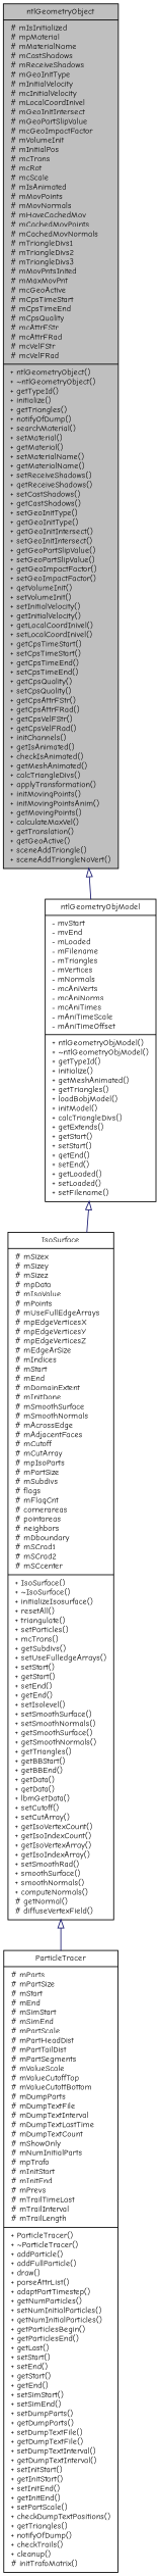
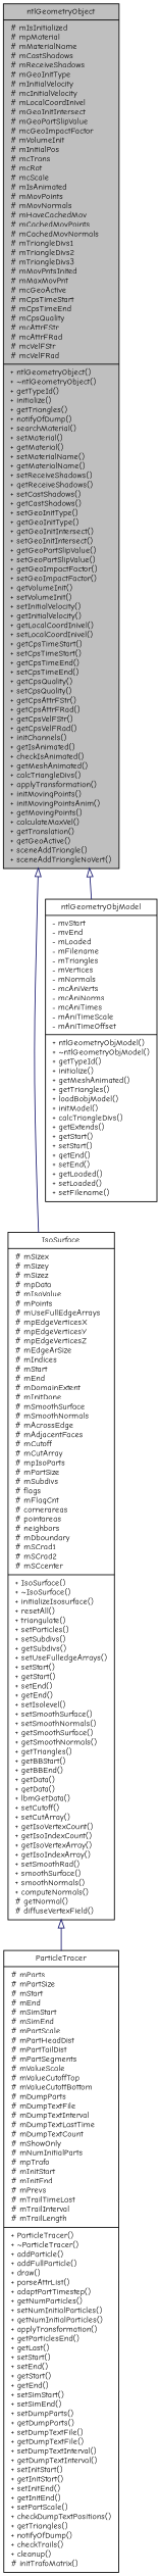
  digraph {
    fontname="Comic Neue"
    node [color=black fillcolor=white fontname="Comic Neue" fontsize=10 shape=record style=filled]
    edge [arrowtail=empty color=midnightblue dir=back fontname="Comic Neue" fontsize=10 labelfontname=Helvetica labelfontsize=10 style=solid]
    n1 [fillcolor=grey75 fontcolor=black height=0.2 label="{ntlGeometryObject\n|# mIsInitialized\l# mpMaterial\l# mMaterialName\l# mCastShadows\l# mReceiveShadows\l# mGeoInitType\l# mInitialVelocity\l# mcInitialVelocity\l# mLocalCoordInivel\l# mGeoInitIntersect\l# mGeoPartSlipValue\l# mcGeoImpactFactor\l# mVolumeInit\l# mInitialPos\l# mcTrans\l# mcRot\l# mcScale\l# mIsAnimated\l# mMovPoints\l# mMovNormals\l# mHaveCachedMov\l# mCachedMovPoints\l# mCachedMovNormals\l# mTriangleDivs1\l# mTriangleDivs2\l# mTriangleDivs3\l# mMovPntsInited\l# mMaxMovPnt\l# mcGeoActive\l# mCpsTimeStart\l# mCpsTimeEnd\l# mCpsQuality\l# mcAttrFStr\l# mcAttrFRad\l# mcVelFStr\l# mcVelFRad\l|+ ntlGeometryObject()\l+ ~ntlGeometryObject()\l+ getTypeId()\l+ initialize()\l+ getTriangles()\l+ notifyOfDump()\l+ searchMaterial()\l+ setMaterial()\l+ getMaterial()\l+ setMaterialName()\l+ getMaterialName()\l+ setReceiveShadows()\l+ getReceiveShadows()\l+ setCastShadows()\l+ getCastShadows()\l+ setGeoInitType()\l+ getGeoInitType()\l+ getGeoInitIntersect()\l+ setGeoInitIntersect()\l+ getGeoPartSlipValue()\l+ setGeoPartSlipValue()\l+ getGeoImpactFactor()\l+ setGeoImpactFactor()\l+ getVolumeInit()\l+ setVolumeInit()\l+ setInitialVelocity()\l+ getInitialVelocity()\l+ getLocalCoordInivel()\l+ setLocalCoordInivel()\l+ getCpsTimeStart()\l+ setCpsTimeStart()\l+ getCpsTimeEnd()\l+ setCpsTimeEnd()\l+ getCpsQuality()\l+ setCpsQuality()\l+ getCpsAttrFStr()\l+ getCpsAttrFRad()\l+ getCpsVelFStr()\l+ getCpsVelFRad()\l+ initChannels()\l+ getIsAnimated()\l+ checkIsAnimated()\l+ getMeshAnimated()\l+ calcTriangleDivs()\l+ applyTransformation()\l+ initMovingPoints()\l+ initMovingPointsAnim()\l+ getMovingPoints()\l+ calculateMaxVel()\l+ getTranslation()\l+ getGeoActive()\l+ sceneAddTriangle()\l+ sceneAddTriangleNoVert()\l}" width=0.4]
-   n2 [height=0.2 label="{IsoSurface\n|# mSizex\l# mSizey\l# mSizez\l# mpData\l# mIsoValue\l# mPoints\l# mUseFullEdgeArrays\l# mpEdgeVerticesX\l# mpEdgeVerticesY\l# mpEdgeVerticesZ\l# mEdgeArSize\l# mIndices\l# mStart\l# mEnd\l# mDomainExtent\l# mInitDone\l# mSmoothSurface\l# mSmoothNormals\l# mAcrossEdge\l# mAdjacentFaces\l# mCutoff\l# mCutArray\l# mpIsoParts\l# mPartSize\l# mSubdivs\l# flags\l# mFlagCnt\l# cornerareas\l# pointareas\l# neighbors\l# mDboundary\l# mSCrad1\l# mSCrad2\l# mSCcenter\l|+ IsoSurface()\l+ ~IsoSurface()\l+ initializeIsosurface()\l+ resetAll()\l+ triangulate()\l+ setParticles()\l+ mcTrans()\l+ getSubdivs()\l+ setUseFulledgeArrays()\l+ setStart()\l+ getStart()\l+ setEnd()\l+ getEnd()\l+ setIsolevel()\l+ setSmoothSurface()\l+ setSmoothNormals()\l+ getSmoothSurface()\l+ getSmoothNormals()\l+ getTriangles()\l+ getBBStart()\l+ getBBEnd()\l+ getData()\l+ getData()\l+ lbmGetData()\l+ setCutoff()\l+ setCutArray()\l+ getIsoVertexCount()\l+ getIsoIndexCount()\l+ getIsoVertexArray()\l+ getIsoIndexArray()\l+ setSmoothRad()\l+ smoothSurface()\l+ smoothNormals()\l+ computeNormals()\l# getNormal()\l# diffuseVertexField()\l}" width=0.4]
+   n2 [height=0.2 label="{IsoSurface\n|# mSizex\l# mSizey\l# mSizez\l# mpData\l# mIsoValue\l# mPoints\l# mUseFullEdgeArrays\l# mpEdgeVerticesX\l# mpEdgeVerticesY\l# mpEdgeVerticesZ\l# mEdgeArSize\l# mIndices\l# mStart\l# mEnd\l# mDomainExtent\l# mInitDone\l# mSmoothSurface\l# mSmoothNormals\l# mAcrossEdge\l# mAdjacentFaces\l# mCutoff\l# mCutArray\l# mpIsoParts\l# mPartSize\l# mSubdivs\l# flags\l# mFlagCnt\l# cornerareas\l# pointareas\l# neighbors\l# mDboundary\l# mSCrad1\l# mSCrad2\l# mSCcenter\l|+ IsoSurface()\l+ ~IsoSurface()\l+ initializeIsosurface()\l+ resetAll()\l+ triangulate()\l+ setParticles()\l+ setSubdivs()\l+ getSubdivs()\l+ setUseFulledgeArrays()\l+ setStart()\l+ getStart()\l+ setEnd()\l+ getEnd()\l+ setIsolevel()\l+ setSmoothSurface()\l+ setSmoothNormals()\l+ getSmoothSurface()\l+ getSmoothNormals()\l+ getTriangles()\l+ getBBStart()\l+ getBBEnd()\l+ getData()\l+ getData()\l+ lbmGetData()\l+ setCutoff()\l+ setCutArray()\l+ getIsoVertexCount()\l+ getIsoIndexCount()\l+ getIsoVertexArray()\l+ getIsoIndexArray()\l+ setSmoothRad()\l+ smoothSurface()\l+ smoothNormals()\l+ computeNormals()\l# getNormal()\l# diffuseVertexField()\l}" width=0.4]
    n3 [height=0.2 label="{ntlGeometryObjModel\n|- mvStart\l- mvEnd\l- mLoaded\l- mFilename\l- mTriangles\l- mVertices\l- mNormals\l- mcAniVerts\l- mcAniNorms\l- mcAniTimes\l- mAniTimeScale\l- mAniTimeOffset\l|+ ntlGeometryObjModel()\l+ ~ntlGeometryObjModel()\l+ getTypeId()\l+ initialize()\l+ getMeshAnimated()\l+ getTriangles()\l+ loadBobjModel()\l+ initModel()\l+ calcTriangleDivs()\l+ getExtends()\l+ getStart()\l+ setStart()\l+ getEnd()\l+ setEnd()\l+ getLoaded()\l+ setLoaded()\l+ setFilename()\l}" width=0.4]
-   n4 [height=0.2 label="{ParticleTracer\n|# mParts\l# mPartSize\l# mStart\l# mEnd\l# mSimStart\l# mSimEnd\l# mPartScale\l# mPartHeadDist\l# mPartTailDist\l# mPartSegments\l# mValueScale\l# mValueCutoffTop\l# mValueCutoffBottom\l# mDumpParts\l# mDumpTextFile\l# mDumpTextInterval\l# mDumpTextLastTime\l# mDumpTextCount\l# mShowOnly\l# mNumInitialParts\l# mpTrafo\l# mInitStart\l# mInitEnd\l# mPrevs\l# mTrailTimeLast\l# mTrailInterval\l# mTrailLength\l|+ ParticleTracer()\l+ ~ParticleTracer()\l+ addParticle()\l+ addFullParticle()\l+ draw()\l+ parseAttrList()\l+ adaptPartTimestep()\l+ getNumParticles()\l+ setNumInitialParticles()\l+ getNumInitialParticles()\l+ getParticlesBegin()\l+ getParticlesEnd()\l+ getLast()\l+ setStart()\l+ setEnd()\l+ getStart()\l+ getEnd()\l+ setSimStart()\l+ setSimEnd()\l+ setDumpParts()\l+ getDumpParts()\l+ setDumpTextFile()\l+ getDumpTextFile()\l+ setDumpTextInterval()\l+ getDumpTextInterval()\l+ setInitStart()\l+ getInitStart()\l+ setInitEnd()\l+ getInitEnd()\l+ setPartScale()\l+ checkDumpTextPositions()\l+ getTriangles()\l+ notifyOfDump()\l+ checkTrails()\l+ cleanup()\l# initTrafoMatrix()\l}" width=0.4]
-   n3 -> n2
+   n4 [height=0.2 label="{ParticleTracer\n|# mParts\l# mPartSize\l# mStart\l# mEnd\l# mSimStart\l# mSimEnd\l# mPartScale\l# mPartHeadDist\l# mPartTailDist\l# mPartSegments\l# mValueScale\l# mValueCutoffTop\l# mValueCutoffBottom\l# mDumpParts\l# mDumpTextFile\l# mDumpTextInterval\l# mDumpTextLastTime\l# mDumpTextCount\l# mShowOnly\l# mNumInitialParts\l# mpTrafo\l# mInitStart\l# mInitEnd\l# mPrevs\l# mTrailTimeLast\l# mTrailInterval\l# mTrailLength\l|+ ParticleTracer()\l+ ~ParticleTracer()\l+ addParticle()\l+ addFullParticle()\l+ draw()\l+ parseAttrList()\l+ adaptPartTimestep()\l+ getNumParticles()\l+ setNumInitialParticles()\l+ getNumInitialParticles()\l+ applyTransformation()\l+ getParticlesEnd()\l+ getLast()\l+ setStart()\l+ setEnd()\l+ getStart()\l+ getEnd()\l+ setSimStart()\l+ setSimEnd()\l+ setDumpParts()\l+ getDumpParts()\l+ setDumpTextFile()\l+ getDumpTextFile()\l+ setDumpTextInterval()\l+ getDumpTextInterval()\l+ setInitStart()\l+ getInitStart()\l+ setInitEnd()\l+ getInitEnd()\l+ setPartScale()\l+ checkDumpTextPositions()\l+ getTriangles()\l+ notifyOfDump()\l+ checkTrails()\l+ cleanup()\l# initTrafoMatrix()\l}" width=0.4]
+   n1 -> n2
    n1 -> n3
    n2 -> n4
  }
